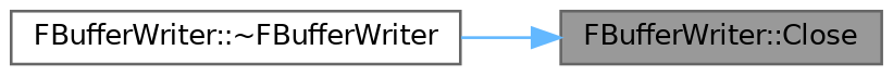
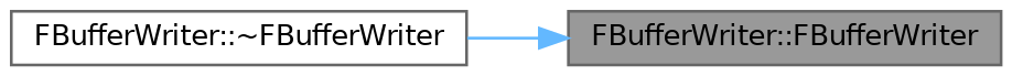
  digraph {
    rankdir=RL
    node [fontname=Helvetica fontsize=10 shape=box style=filled]
-   n1 [color=gray40 fillcolor=grey60 fontcolor=black height=0.2 label="FBufferWriter::Close" width=0.4]
+   n1 [color=gray40 fillcolor=grey60 fontcolor=black height=0.2 label="FBufferWriter::FBufferWriter" width=0.4]
    n2 [color=grey40 fillcolor=white height=0.2 label="FBufferWriter::~FBufferWriter" width=0.4]
    n1 -> n2 [color=steelblue1 dir=back fontname=Helvetica fontsize=10 labelfontname=Helvetica labelfontsize=10 style=solid]
  }
